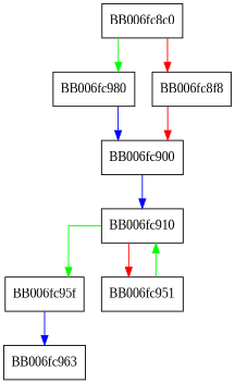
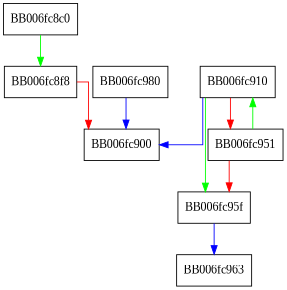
  digraph {
    fontname="Liberation Serif"
    splines=ortho
    node [fontname="Liberation Serif" shape=box]
    edge [color=red fontname="Liberation Serif"]
    BB006fc8c0
    BB006fc980
    BB006fc8f8
    BB006fc900
    BB006fc910
    BB006fc95f
    BB006fc951
    BB006fc963
-   BB006fc8c0 -> BB006fc980 [color=green]
-   BB006fc8c0 -> BB006fc8f8
+   BB006fc8c0 -> BB006fc8f8 [color=green]
    BB006fc980 -> BB006fc900 [color=blue]
    BB006fc8f8 -> BB006fc900
-   BB006fc900 -> BB006fc910 [color=blue]
+   BB006fc910 -> BB006fc900 [color=blue]
    BB006fc910 -> BB006fc95f [color=green]
    BB006fc910 -> BB006fc951
    BB006fc95f -> BB006fc963 [color=blue]
    BB006fc951 -> BB006fc910 [color=green]
+   BB006fc951 -> BB006fc95f
  }
